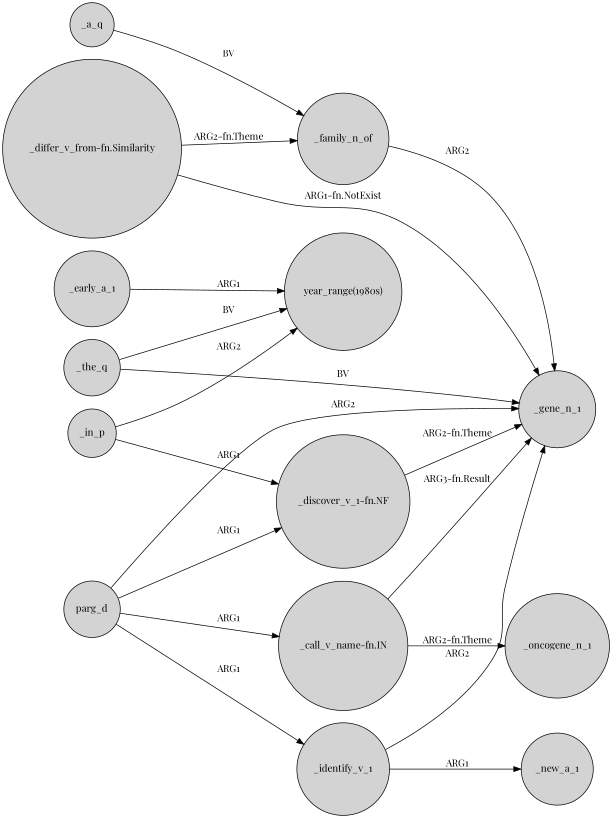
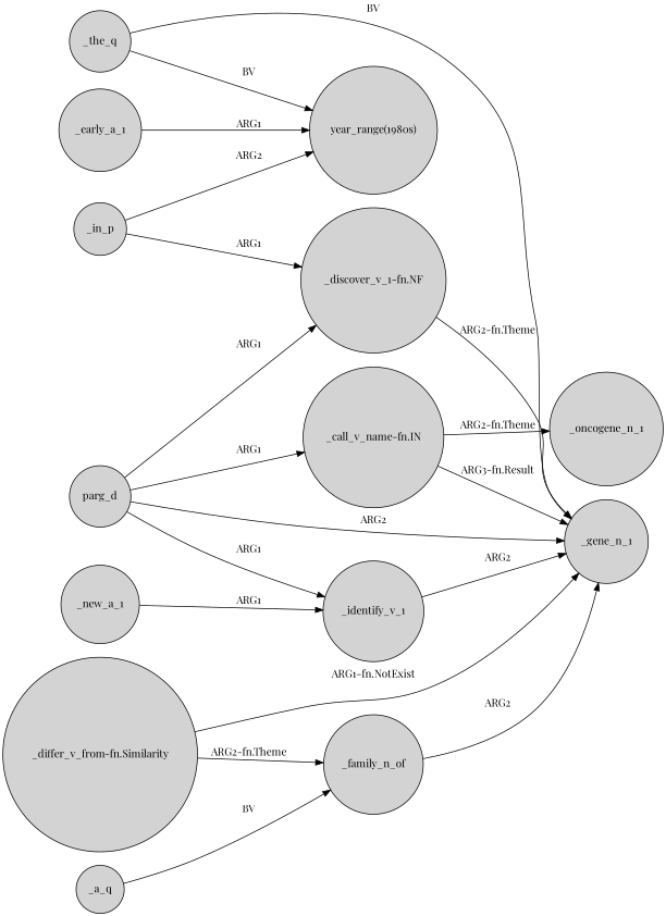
  digraph {
    fontname="Playfair Display"
    rankdir=LR
    node [fontname="Playfair Display" shape=circle style=filled]
    edge [fontname="Playfair Display"]
    _in_p
    "year_range(1980s)"
    "_discover_v_1-fn.NF"
    _gene_n_1
    _new_a_1
    _identify_v_1
    "_differ_v_from-fn.Similarity"
    _family_n_of
    _the_q
    "_call_v_name-fn.IN"
    _oncogene_n_1
    parg_d
    _early_a_1
    _a_q
    _in_p -> "year_range(1980s)" [label=ARG2]
    _in_p -> "_discover_v_1-fn.NF" [label=ARG1]
    "_discover_v_1-fn.NF" -> _gene_n_1 [label="ARG2-fn.Theme"]
-   _identify_v_1 -> _new_a_1 [label=ARG1]
+   _new_a_1 -> _identify_v_1 [label=ARG1]
    _identify_v_1 -> _gene_n_1 [label=ARG2]
    "_differ_v_from-fn.Similarity" -> _gene_n_1 [label="ARG1-fn.NotExist"]
    "_differ_v_from-fn.Similarity" -> _family_n_of [label="ARG2-fn.Theme"]
    _family_n_of -> _gene_n_1 [label=ARG2]
    _the_q -> "year_range(1980s)" [label=BV]
    _the_q -> _gene_n_1 [label=BV]
    "_call_v_name-fn.IN" -> _gene_n_1 [label="ARG3-fn.Result"]
    "_call_v_name-fn.IN" -> _oncogene_n_1 [label="ARG2-fn.Theme"]
    parg_d -> "_discover_v_1-fn.NF" [label=ARG1]
    parg_d -> _gene_n_1 [label=ARG2]
    parg_d -> _identify_v_1 [label=ARG1]
    parg_d -> "_call_v_name-fn.IN" [label=ARG1]
    _early_a_1 -> "year_range(1980s)" [label=ARG1]
    _a_q -> _family_n_of [label=BV]
  }
